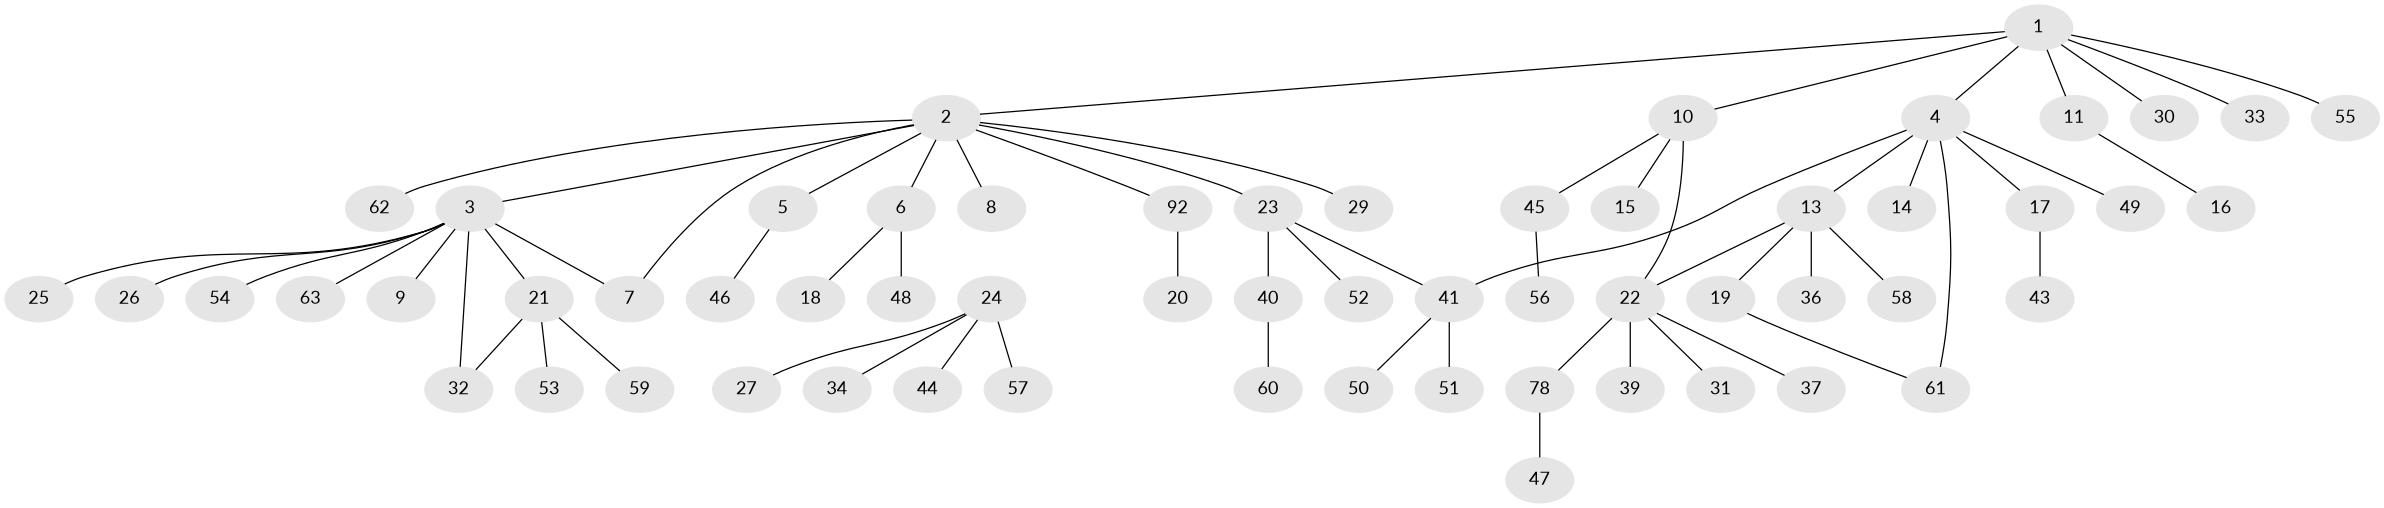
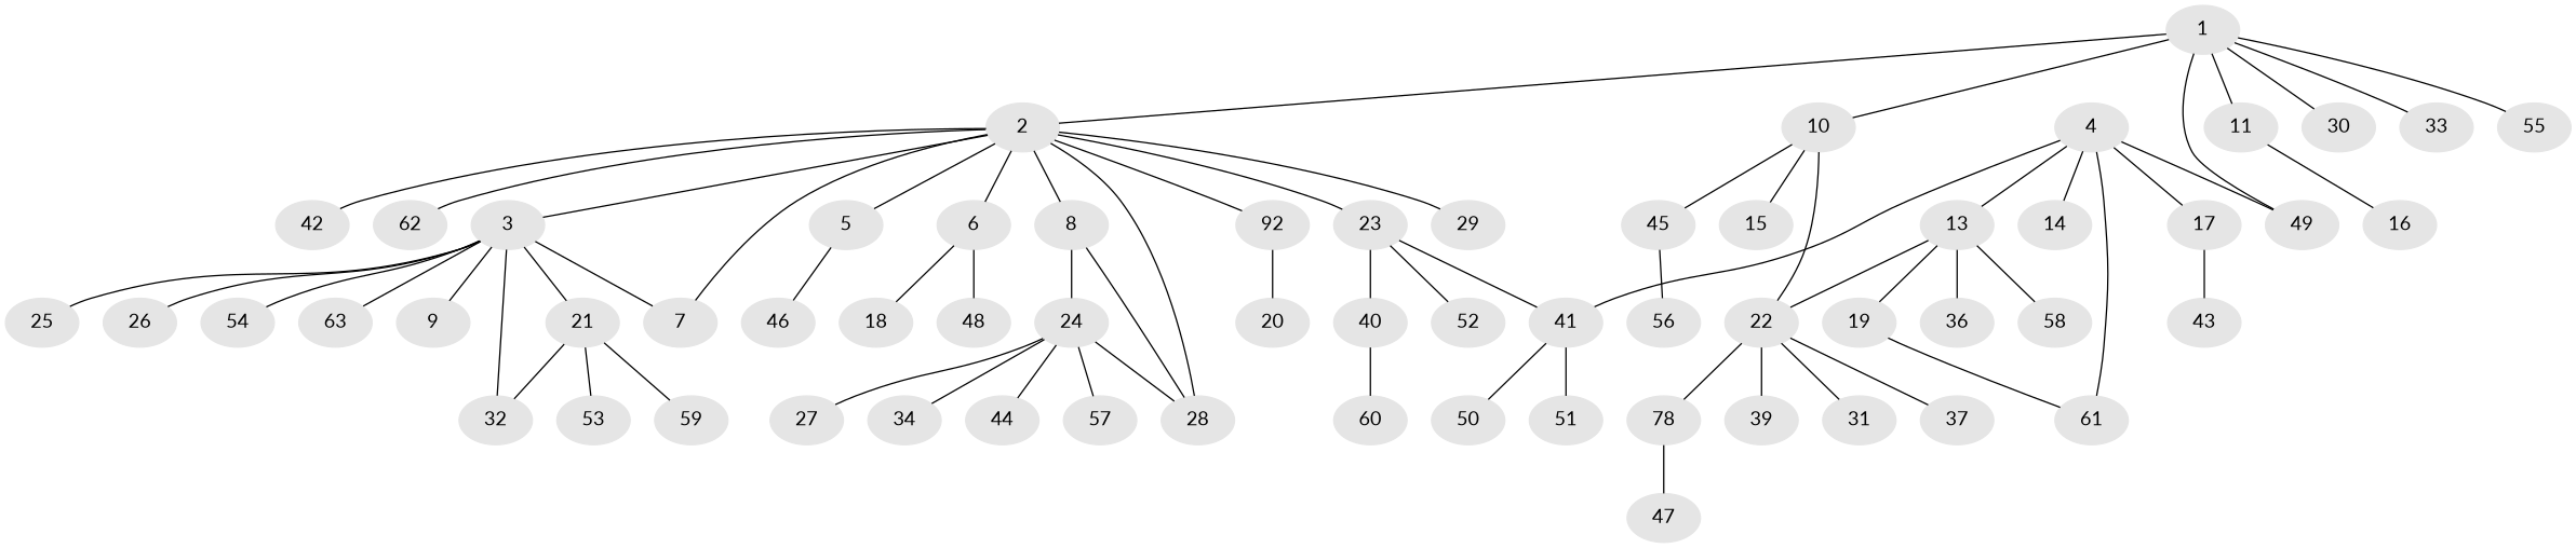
  graph {
    fontname=Lato
    node [color=gray90 fontname=Lato style=filled]
    edge [fontname=Lato]
    1
    2
    4
    10
    11
    30
    33
    55
    3
    5
    6
    7
    8
    n14 [label=92]
    23
+   28
    29
+   42
    62
    13
    14
    17
    41
    49
    61
    15
    22
    45
    16
    9
    21
    25
    26
    32
    54
    63
    46
    18
    48
    24
    20
    40
    52
    53
    59
    19
    36
    58
    43
    50
    51
    27
    34
    44
    57
    31
    37
    n58 [label=78]
    39
    56
    47
    60
    1 -- 2
-   1 -- 4
+   1 -- 49
    1 -- 10
    1 -- 11
    1 -- 30
    1 -- 33
    1 -- 55
    2 -- 3
    2 -- 5
    2 -- 6
    2 -- 7
    2 -- 8
    2 -- n14
    2 -- 23
+   2 -- 28
    2 -- 29
+   2 -- 42
    2 -- 62
    4 -- 13
    4 -- 14
    4 -- 17
    4 -- 41
    4 -- 49
    4 -- 61
    10 -- 15
    10 -- 22
    10 -- 45
    11 -- 16
    3 -- 7
    3 -- 9
    3 -- 21
    3 -- 25
    3 -- 26
    3 -- 32
    3 -- 54
    3 -- 63
    5 -- 46
    6 -- 18
    6 -- 48
+   8 -- 28
+   8 -- 24
    n14 -- 20
    23 -- 41
    23 -- 40
    23 -- 52
    13 -- 22
    13 -- 19
    13 -- 36
    13 -- 58
    17 -- 43
    41 -- 50
    41 -- 51
    22 -- 31
    22 -- 37
    22 -- n58
    22 -- 39
    45 -- 56
    21 -- 32
    21 -- 53
    21 -- 59
+   24 -- 28
    24 -- 27
    24 -- 34
    24 -- 44
    24 -- 57
    40 -- 60
    19 -- 61
    n58 -- 47
  }
